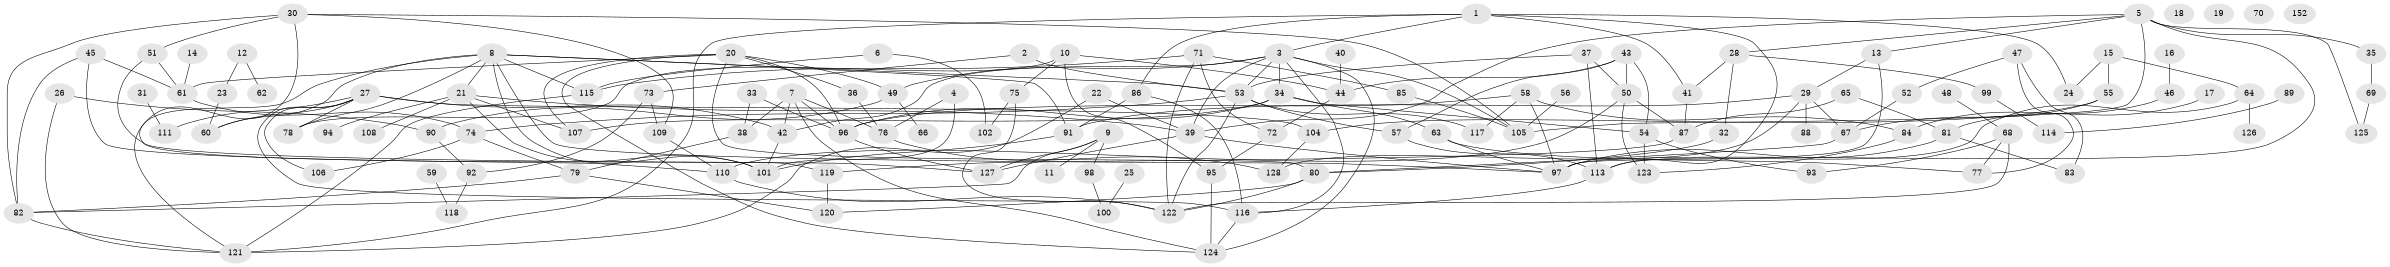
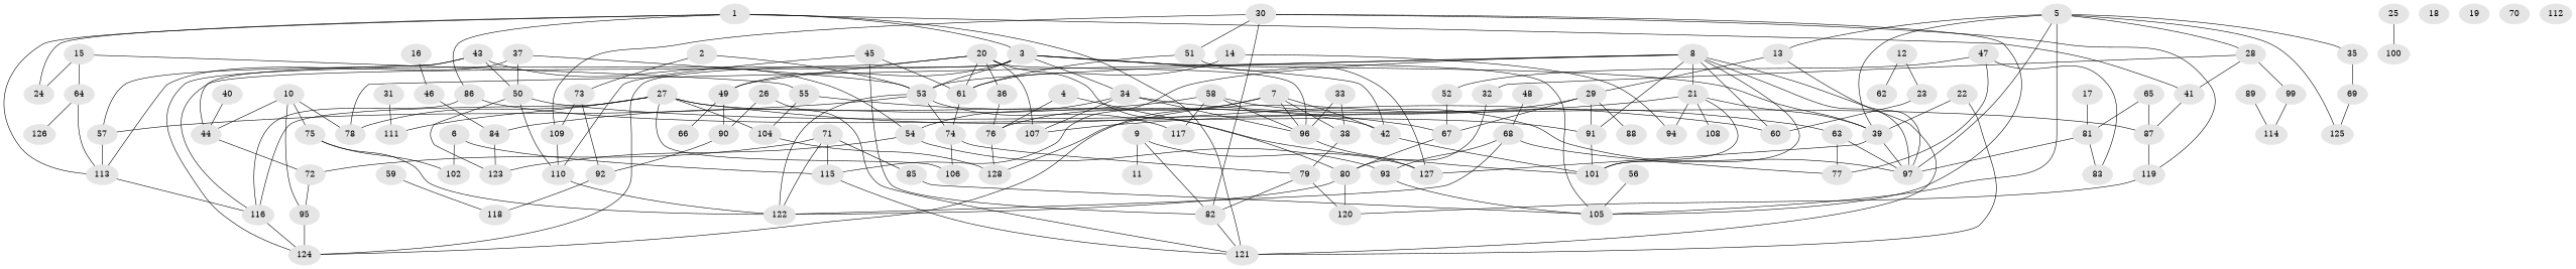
  graph {
    node [color=gray90 style=filled]
    1
    3
    24
    41
    86
    113
    121
    53
    34
    39
    42
    49
    105
    116
    124
    87
    91
    2
    73
    57
    74
    117
    122
    109
    92
    96
    107
    54
    63
    97
    127
    101
    90
    66
    4
    76
    128
    5
    13
    28
    35
    125
    29
    32
    99
    69
    6
    102
    115
    7
    38
    79
    8
    21
    60
    78
    94
    108
    9
    11
    82
-   98
    100
    10
    44
    75
    95
    72
    47
    52
    77
    83
    12
    23
    62
    67
    88
    14
    61
    15
    55
    64
    104
    126
    16
    46
    84
    17
    81
    18
    19
    20
    36
    80
    120
    22
    25
    26
    27
    106
    111
    114
    30
    51
    119
    110
    31
    33
    123
    93
    37
    50
    40
    43
    45
    48
    68
    56
    58
    59
    118
    65
    70
    71
    85
    89
-   112 [label=152]
+   112
    1 -- 3
    1 -- 24
    1 -- 41
    1 -- 86
    1 -- 113
    1 -- 121
    3 -- 53
    3 -- 34
    3 -- 39
    3 -- 42
    3 -- 49
    3 -- 105
    3 -- 116
    3 -- 124
    41 -- 87
    86 -- 116
    86 -- 91
    113 -- 116
    53 -- 57
    53 -- 74
    53 -- 117
    53 -- 122
    34 -- 96
    34 -- 107
    34 -- 54
    34 -- 63
    39 -- 97
    39 -- 127
    42 -- 101
    49 -- 90
    49 -- 66
    116 -- 124
    87 -- 119
    91 -- 101
    2 -- 53
    2 -- 73
    73 -- 109
    73 -- 92
    57 -- 113
    74 -- 79
    74 -- 106
    109 -- 110
    92 -- 118
    96 -- 127
    54 -- 123
    54 -- 93
    63 -- 97
    63 -- 77
    90 -- 92
    4 -- 101
    4 -- 76
    76 -- 128
    5 -- 39
    5 -- 105
    5 -- 97
    5 -- 13
    5 -- 28
    5 -- 35
    5 -- 125
    13 -- 97
    13 -- 29
    28 -- 41
    28 -- 32
    28 -- 99
    35 -- 69
    29 -- 91
    29 -- 128
    29 -- 67
    29 -- 88
    32 -- 80
    99 -- 114
    69 -- 125
    6 -- 102
    6 -- 115
    115 -- 121
    7 -- 42
    7 -- 124
    7 -- 96
    7 -- 76
    7 -- 38
    38 -- 79
    79 -- 82
    79 -- 120
    8 -- 121
    8 -- 53
    8 -- 91
    8 -- 97
    8 -- 101
    8 -- 115
    8 -- 21
    8 -- 60
    8 -- 78
    21 -- 39
    21 -- 107
    21 -- 101
    21 -- 94
    21 -- 108
    9 -- 127
    9 -- 11
    9 -- 82
-   9 -- 98
    82 -- 121
-   98 -- 100
    10 -- 78
    10 -- 44
    10 -- 75
    10 -- 95
    44 -- 72
    75 -- 122
    75 -- 102
    95 -- 124
    72 -- 95
    47 -- 52
    47 -- 77
    47 -- 83
    52 -- 67
    12 -- 23
    12 -- 62
    23 -- 60
    67 -- 80
+   14 -- 94
    14 -- 61
    61 -- 74
    15 -- 24
    15 -- 55
    15 -- 64
    55 -- 67
    55 -- 104
    64 -- 113
    64 -- 126
    104 -- 128
    16 -- 46
    46 -- 84
    84 -- 123
    17 -- 81
    81 -- 97
    81 -- 83
    20 -- 49
    20 -- 124
    20 -- 96
    20 -- 107
    20 -- 61
    20 -- 36
    20 -- 80
    36 -- 76
    80 -- 122
    80 -- 120
    22 -- 121
    22 -- 39
    25 -- 100
    26 -- 121
    26 -- 90
    27 -- 42
    27 -- 116
    27 -- 60
    27 -- 78
    27 -- 104
    27 -- 106
    27 -- 111
    30 -- 105
    30 -- 109
    30 -- 82
    30 -- 51
    30 -- 119
    51 -- 127
    51 -- 61
    119 -- 120
    110 -- 122
    31 -- 111
    33 -- 96
    33 -- 38
+   93 -- 105
    37 -- 113
    37 -- 53
    37 -- 50
    50 -- 87
    50 -- 110
    50 -- 123
    40 -- 44
    43 -- 57
    43 -- 54
    43 -- 44
    43 -- 50
    45 -- 82
    45 -- 61
    45 -- 110
    48 -- 68
    68 -- 122
    68 -- 77
    68 -- 93
    56 -- 105
    58 -- 117
    58 -- 96
    58 -- 97
    58 -- 84
    59 -- 118
    65 -- 87
    65 -- 81
    71 -- 122
    71 -- 115
    71 -- 72
    71 -- 85
    85 -- 105
    89 -- 114
  }
